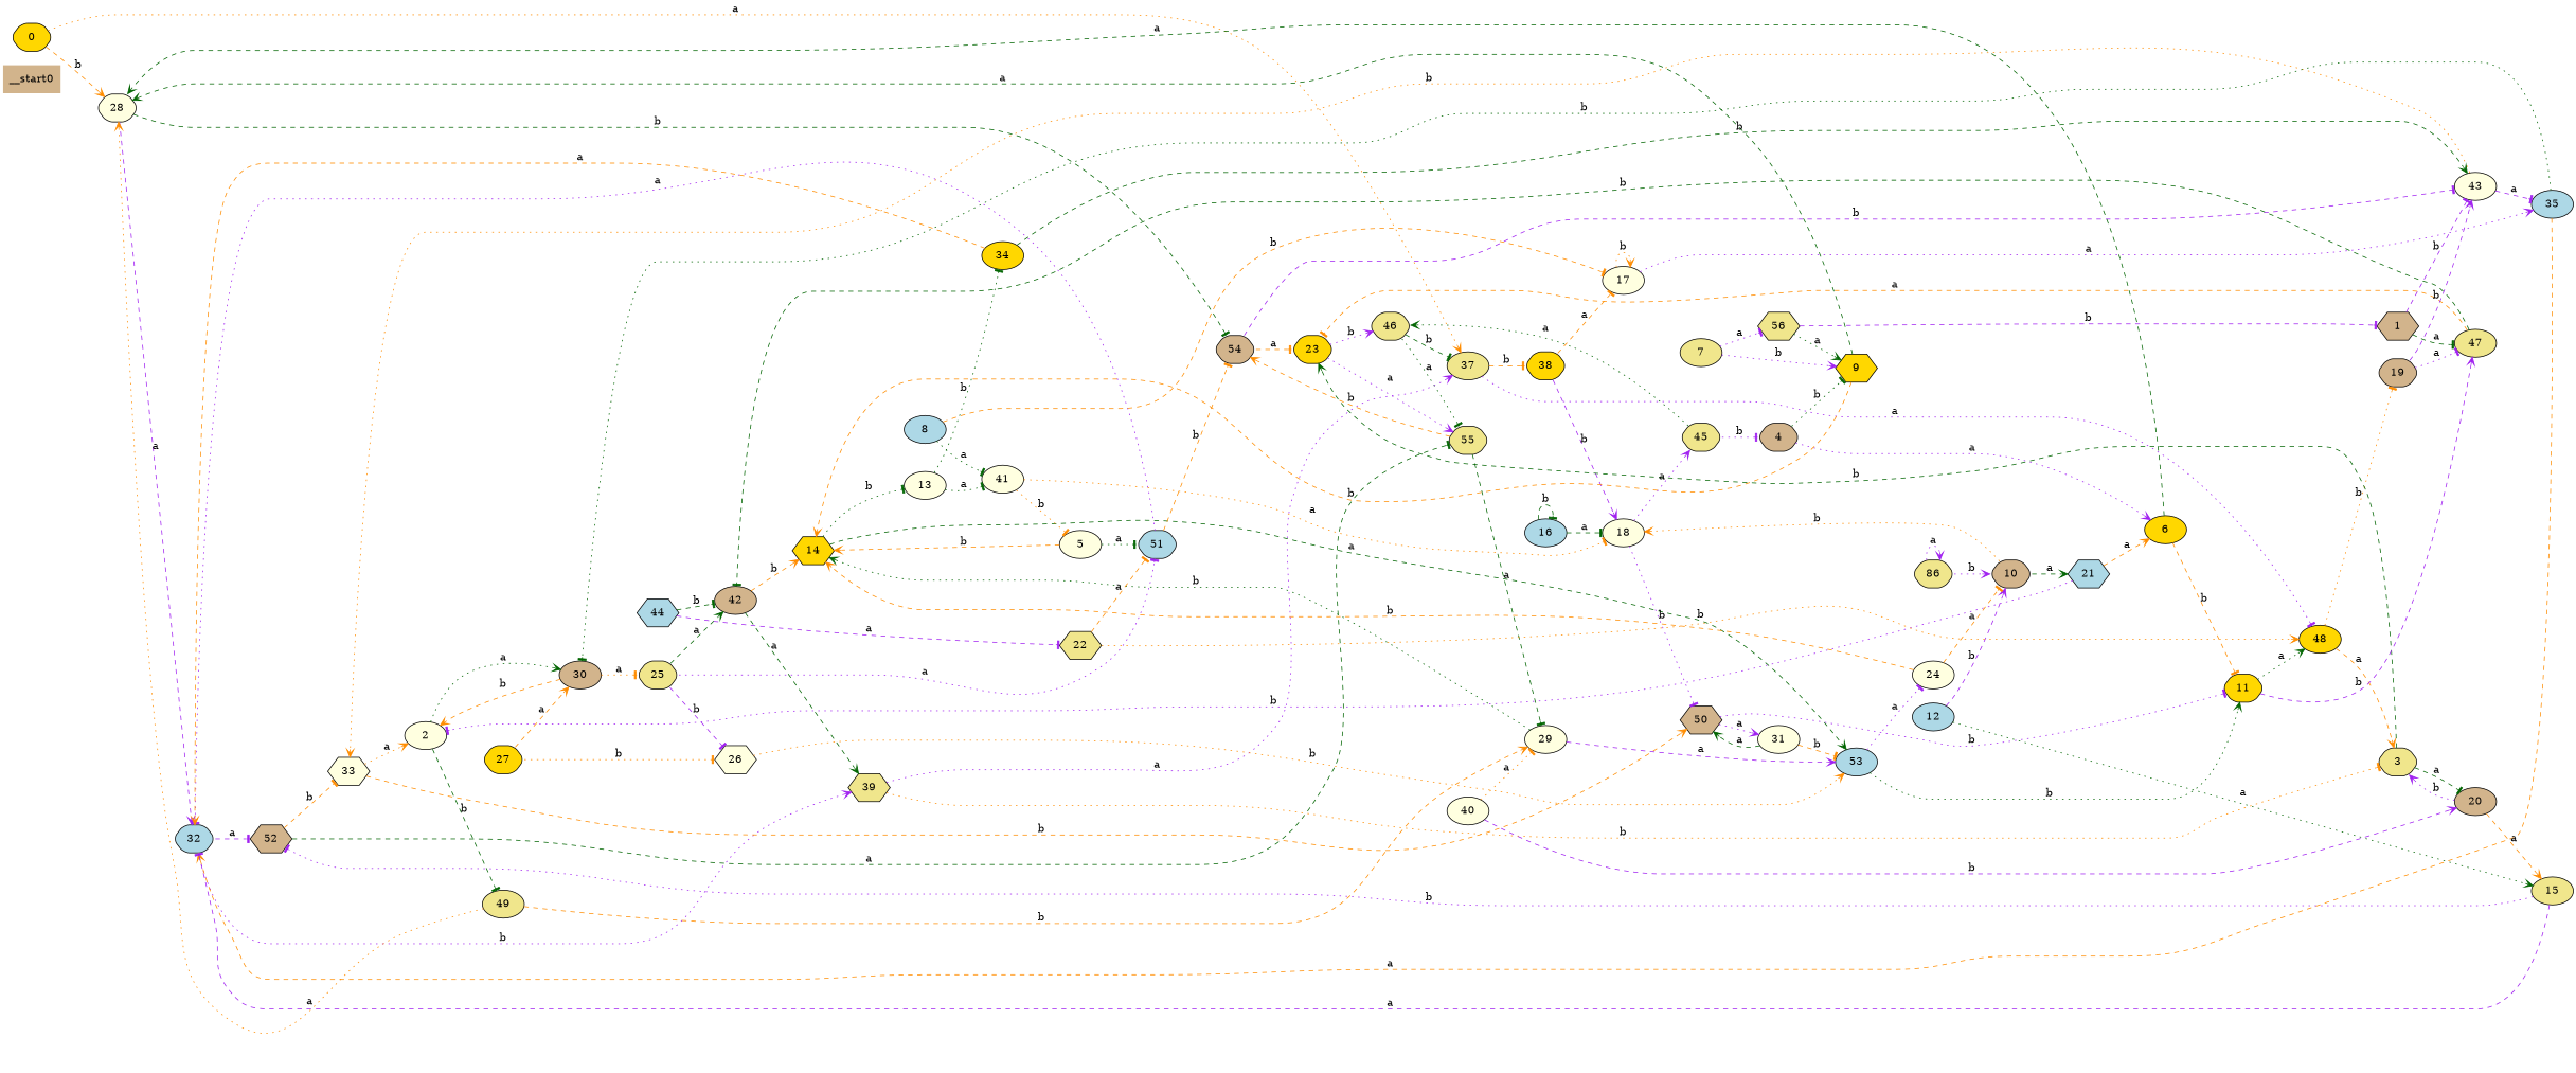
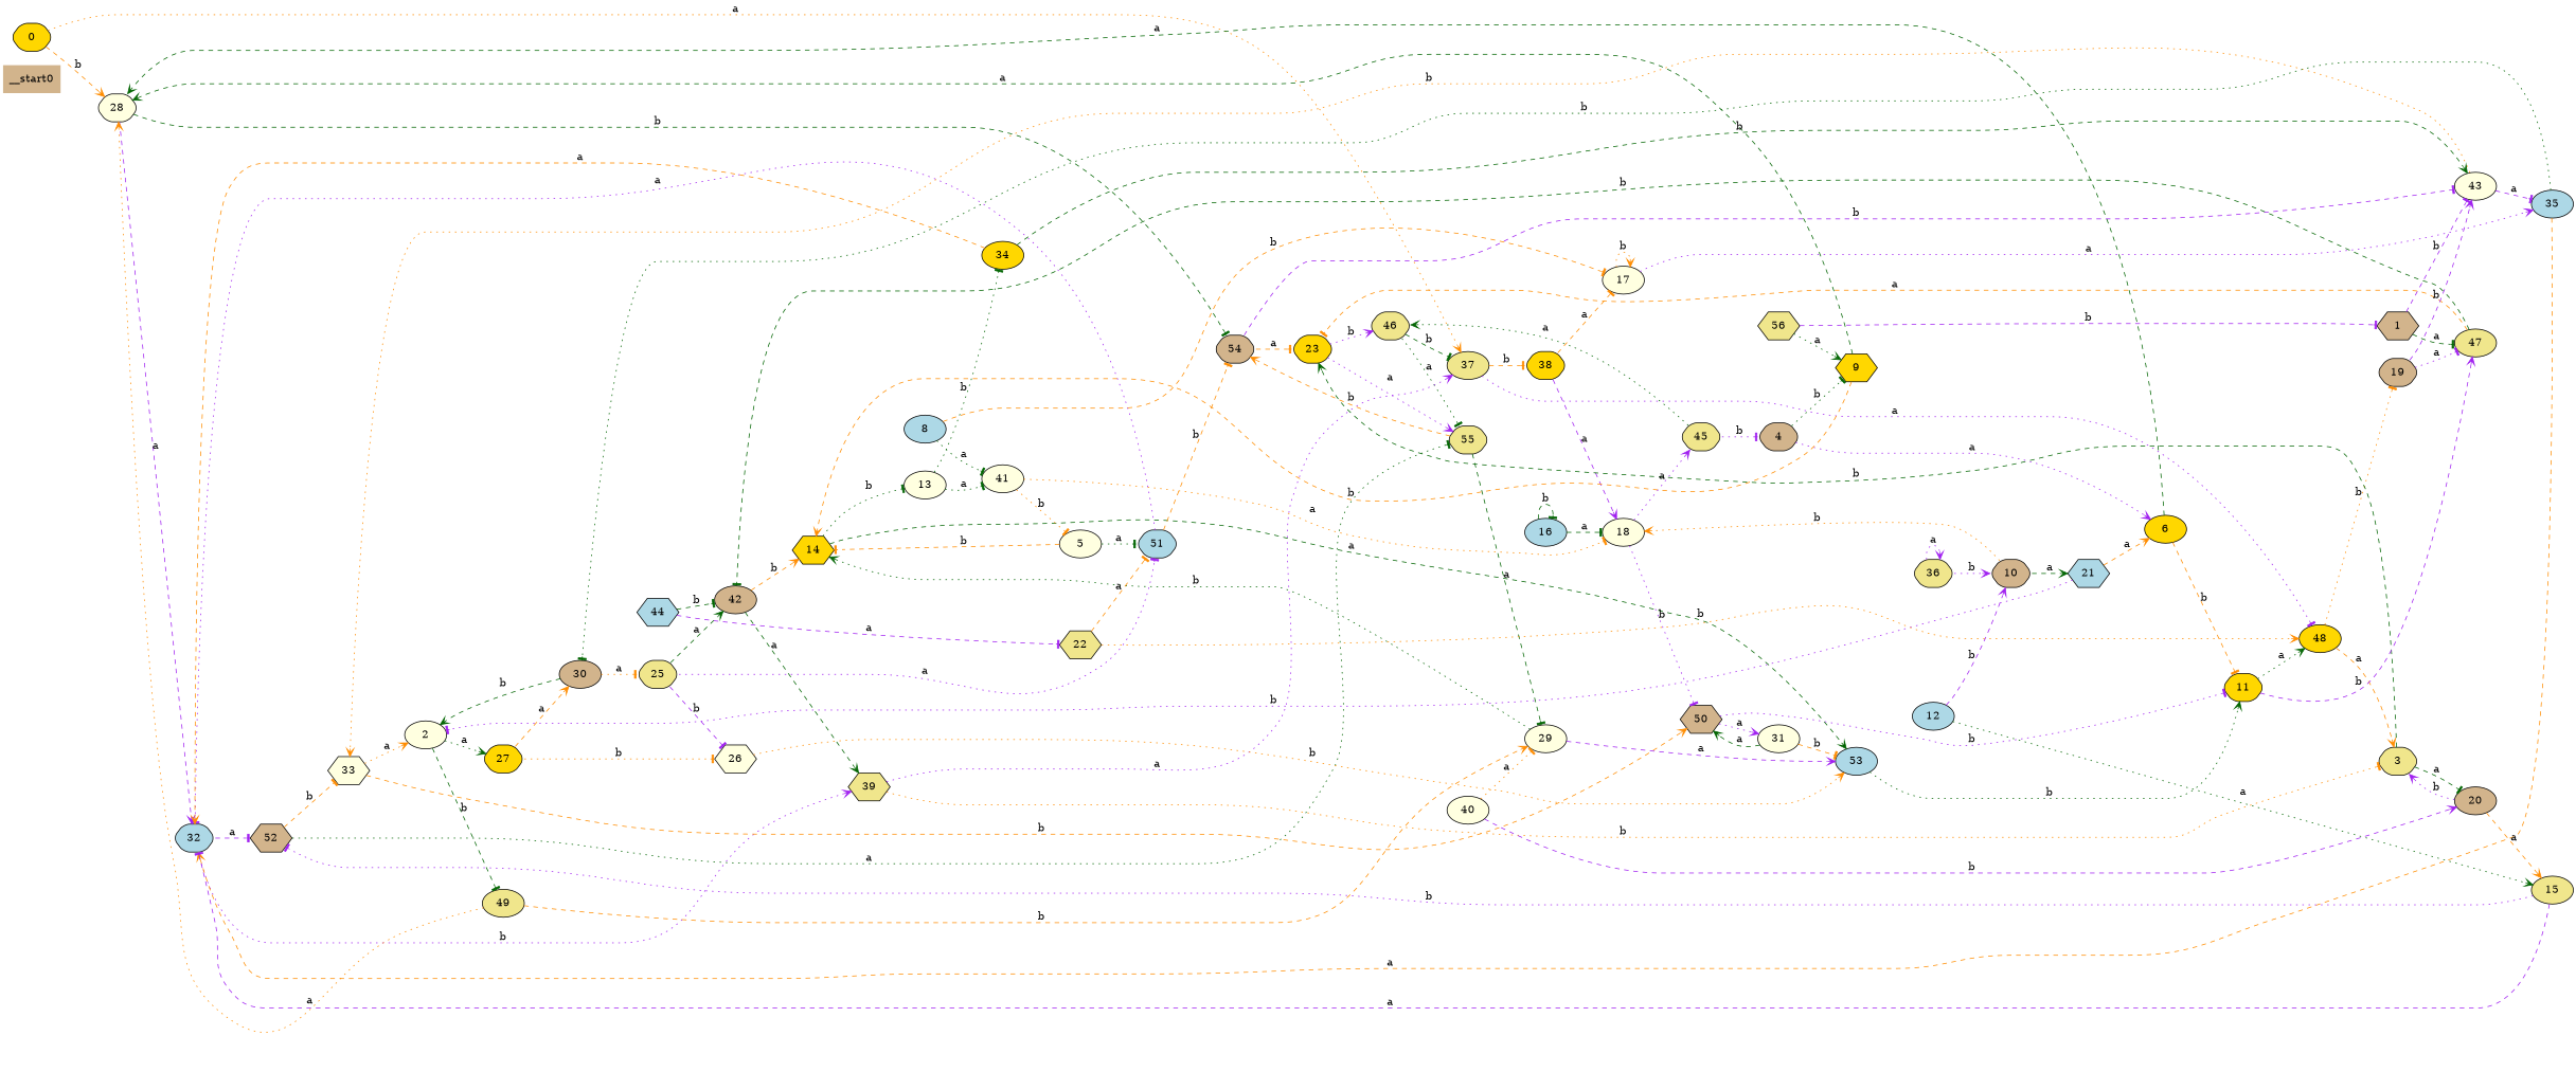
  digraph {
    rankdir=LR
    node [fillcolor=lightyellow shape=hexagon style="rounded,filled" color=black]
    edge [arrowhead=vee color=darkorange style=dashed]
    __start0 [fillcolor=tan shape=none style=filled color=""]
    n2 [fillcolor=gold label=0]
    n3 [label=28]
    n4 [fillcolor=khaki label=37 shape=ellipse style=filled]
    n5 [fillcolor=lightblue label=32]
    n6 [fillcolor=tan label=54]
    n7 [fillcolor=gold label=48 shape=ellipse]
    n8 [fillcolor=gold label=38]
    n9 [fillcolor=tan label=1 style=filled]
    n10 [label=43 shape=ellipse]
    n11 [fillcolor=khaki label=47 shape=ellipse]
    n12 [fillcolor=lightblue label=35 shape=ellipse]
    n13 [label=33 style=filled]
    n14 [fillcolor=gold label=23]
    n15 [fillcolor=tan label=42 shape=ellipse style=filled]
    n16 [label=2 shape=ellipse]
    n17 [fillcolor=tan label=30 shape=ellipse style=filled]
    n18 [fillcolor=khaki label=49 shape=ellipse style=filled]
    n19 [fillcolor=khaki label=25]
    n20 [label=29 shape=ellipse]
    n21 [fillcolor=khaki label=3]
    n22 [fillcolor=tan label=20 shape=ellipse style=filled]
    n23 [fillcolor=khaki label=15 shape=ellipse]
    n24 [fillcolor=khaki label=46]
    n25 [fillcolor=khaki label=55]
    n26 [fillcolor=tan label=4]
    n27 [fillcolor=gold label=6 shape=ellipse]
    n28 [fillcolor=gold label=9 style=filled]
    n29 [fillcolor=gold label=11]
    n30 [fillcolor=gold label=14 style=filled]
    n31 [label=5 shape=ellipse]
    n32 [fillcolor=lightblue label=51]
    n33 [label=13 shape=ellipse]
    n34 [fillcolor=lightblue label=53 shape=ellipse]
-   n35 [fillcolor=khaki label=7 shape=ellipse style=filled]
    n36 [fillcolor=khaki label=56 style=filled]
    n37 [fillcolor=lightblue label=8 shape=ellipse]
    n38 [label=17 shape=ellipse style=filled]
    n39 [label=41 shape=ellipse]
    n40 [label=18 shape=ellipse]
    n41 [fillcolor=tan label=10]
    n42 [fillcolor=lightblue label=21 style=filled]
    n43 [fillcolor=khaki label=45]
    n44 [fillcolor=tan label=50 style=filled]
    n45 [fillcolor=tan label=19]
    n46 [fillcolor=lightblue label=12 shape=ellipse style=filled]
    n47 [fillcolor=tan label=52 style=filled]
    n48 [fillcolor=gold label=34 shape=ellipse]
-   n49 [label=24 shape=ellipse]
    n50 [fillcolor=khaki label=39 style=filled]
    n51 [fillcolor=lightblue label=16 shape=ellipse style=filled]
    n52 [label=31 shape=ellipse style=filled]
    n53 [fillcolor=khaki label=22 style=filled]
    n54 [label=26 style=filled]
    n55 [fillcolor=gold label=27]
-   n56 [fillcolor=khaki label=86]
+   n56 [fillcolor=khaki label=36]
    n57 [label=40 shape=ellipse]
    n58 [fillcolor=lightblue label=44 style=filled]
    n2 -> n3 [label=b]
    n2 -> n4 [label=a style=dotted]
    n3 -> n5 [color=purple label=a]
    n3 -> n6 [arrowhead=tee color=darkgreen label=b]
    n4 -> n7 [arrowhead=tee color=purple label=a style=dotted]
    n4 -> n8 [arrowhead=tee label=b]
    n5 -> n47 [arrowhead=tee color=purple label=a]
    n5 -> n50 [color=purple label=b style=dotted]
    n6 -> n10 [arrowhead=tee color=purple label=b]
    n6 -> n14 [arrowhead=tee label=a]
    n7 -> n21 [label=a]
    n7 -> n45 [arrowhead=tee label=b style=dotted]
    n8 -> n38 [arrowhead=tee label=a]
-   n8 -> n40 [color=purple label=b]
+   n8 -> n40 [color=purple label=a]
    n9 -> n10 [arrowhead=tee color=purple label=b]
    n9 -> n11 [arrowhead=tee color=darkgreen label=a]
    n10 -> n12 [arrowhead=tee color=purple label=a]
    n10 -> n13 [label=b style=dotted]
    n11 -> n14 [arrowhead=tee label=a]
    n11 -> n15 [arrowhead=tee color=darkgreen label=b]
    n12 -> n5 [label=a]
    n12 -> n17 [arrowhead=tee color=darkgreen label=b style=dotted]
    n13 -> n16 [label=a style=dotted]
    n13 -> n44 [label=b]
    n14 -> n24 [color=purple label=b style=dotted]
    n14 -> n25 [color=purple label=a style=dotted]
    n15 -> n30 [label=b]
    n15 -> n50 [color=darkgreen label=a]
-   n16 -> n17 [color=darkgreen label=a style=dotted]
+   n16 -> n55 [color=darkgreen label=a style=dotted]
    n16 -> n18 [arrowhead=tee color=darkgreen label=b]
-   n17 -> n16 [label=b]
+   n17 -> n16 [color=darkgreen label=b]
    n17 -> n19 [arrowhead=tee label=a style=dotted]
    n18 -> n3 [label=a style=dotted]
    n18 -> n20 [label=b]
    n19 -> n15 [color=darkgreen label=a]
    n19 -> n32 [arrowhead=tee color=purple label=a style=dotted]
    n19 -> n54 [arrowhead=tee color=purple label=b]
    n20 -> n30 [color=darkgreen label=b style=dotted]
    n20 -> n34 [color=purple label=a]
    n21 -> n14 [color=darkgreen label=b]
    n21 -> n22 [arrowhead=tee color=darkgreen label=a]
    n22 -> n21 [color=purple label=b style=dotted]
    n22 -> n23 [label=a]
    n23 -> n5 [arrowhead=tee color=purple label=a]
    n23 -> n47 [arrowhead=tee color=purple label=b style=dotted]
    n24 -> n4 [arrowhead=tee color=darkgreen label=b]
    n24 -> n25 [arrowhead=tee color=darkgreen label=a style=dotted]
    n25 -> n6 [label=b]
    n25 -> n20 [arrowhead=tee color=darkgreen label=a]
    n26 -> n27 [color=purple label=a style=dotted]
    n26 -> n28 [arrowhead=tee color=darkgreen label=b style=dotted]
    n27 -> n3 [color=darkgreen label=a]
    n27 -> n29 [arrowhead=tee label=b]
    n28 -> n3 [color=darkgreen label=a]
    n28 -> n30 [label=b]
    n29 -> n7 [color=darkgreen label=a style=dotted]
    n29 -> n11 [color=purple label=b]
    n30 -> n33 [arrowhead=tee color=darkgreen label=b style=dotted]
    n30 -> n34 [color=darkgreen label=a]
-   n31 -> n30 [label=b]
+   n31 -> n30 [arrowhead=tee label=b]
    n31 -> n32 [arrowhead=tee color=darkgreen label=a style=dotted]
    n32 -> n5 [arrowhead=tee color=purple label=a style=dotted]
    n32 -> n6 [arrowhead=tee label=b]
    n33 -> n39 [arrowhead=tee color=darkgreen label=a style=dotted]
    n33 -> n48 [arrowhead=tee color=darkgreen label=b style=dotted]
    n34 -> n29 [color=darkgreen label=b style=dotted]
-   n34 -> n49 [arrowhead=tee color=purple label=a style=dotted]
-   n35 -> n28 [color=purple label=b style=dotted]
-   n35 -> n36 [arrowhead=tee color=purple label=a style=dotted]
    n36 -> n9 [arrowhead=tee color=purple label=b]
    n36 -> n28 [color=darkgreen label=a style=dotted]
    n37 -> n38 [arrowhead=tee label=b]
    n37 -> n39 [arrowhead=tee color=darkgreen label=a style=dotted]
    n38 -> n12 [color=purple label=a style=dotted]
    n38 -> n38 [label=b style=dotted]
    n39 -> n31 [arrowhead=tee label=b style=dotted]
    n39 -> n40 [arrowhead=tee label=a style=dotted]
    n40 -> n43 [color=purple label=a style=dotted]
    n40 -> n44 [arrowhead=tee color=purple label=b style=dotted]
    n41 -> n40 [label=b style=dotted]
    n41 -> n42 [color=darkgreen label=a]
    n42 -> n16 [arrowhead=tee color=purple label=b style=dotted]
    n42 -> n27 [label=a]
    n43 -> n24 [color=darkgreen label=a style=dotted]
    n43 -> n26 [arrowhead=tee color=purple label=b style=dotted]
    n44 -> n29 [arrowhead=tee color=purple label=b style=dotted]
    n44 -> n52 [color=purple label=a style=dotted]
    n45 -> n10 [color=purple label=b]
    n45 -> n11 [arrowhead=tee color=purple label=a style=dotted]
    n46 -> n23 [color=darkgreen label=a style=dotted]
    n46 -> n41 [color=purple label=b]
    n47 -> n13 [arrowhead=tee label=b]
-   n47 -> n25 [arrowhead=tee color=darkgreen label=a]
+   n47 -> n25 [arrowhead=tee color=darkgreen label=a style=dotted]
    n48 -> n5 [label=a]
    n48 -> n10 [color=darkgreen label=b]
-   n49 -> n30 [label=b]
-   n49 -> n41 [arrowhead=tee label=a]
    n50 -> n4 [color=purple label=a style=dotted]
    n50 -> n21 [arrowhead=tee label=b style=dotted]
    n51 -> n40 [arrowhead=tee color=darkgreen label=a]
    n51 -> n51 [arrowhead=tee color=darkgreen label=b]
    n52 -> n34 [arrowhead=tee label=b]
    n52 -> n44 [color=darkgreen label=a]
    n53 -> n7 [label=b style=dotted]
    n53 -> n32 [arrowhead=tee label=a]
    n54 -> n34 [label=b style=dotted]
    n55 -> n17 [label=a]
    n55 -> n54 [arrowhead=tee label=b style=dotted]
    n56 -> n41 [color=purple label=b style=dotted]
    n56 -> n56 [color=purple label=a style=dotted]
    n57 -> n20 [arrowhead=tee label=a style=dotted]
    n57 -> n22 [color=purple label=b]
    n58 -> n15 [arrowhead=tee color=darkgreen label=b]
    n58 -> n53 [arrowhead=tee color=purple label=a]
  }
